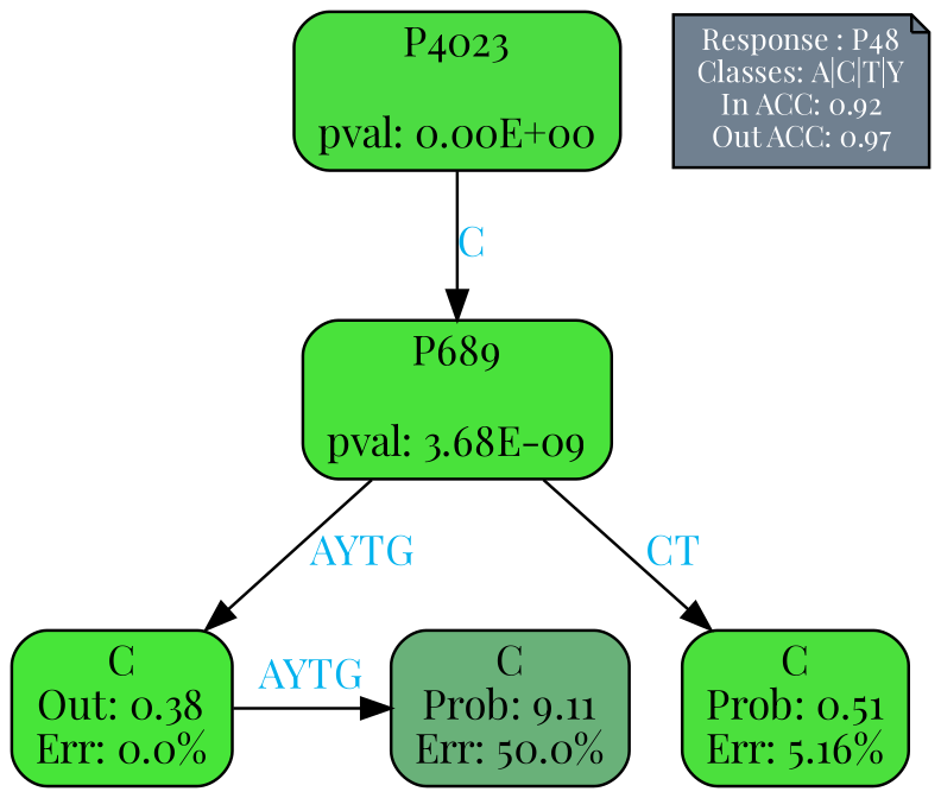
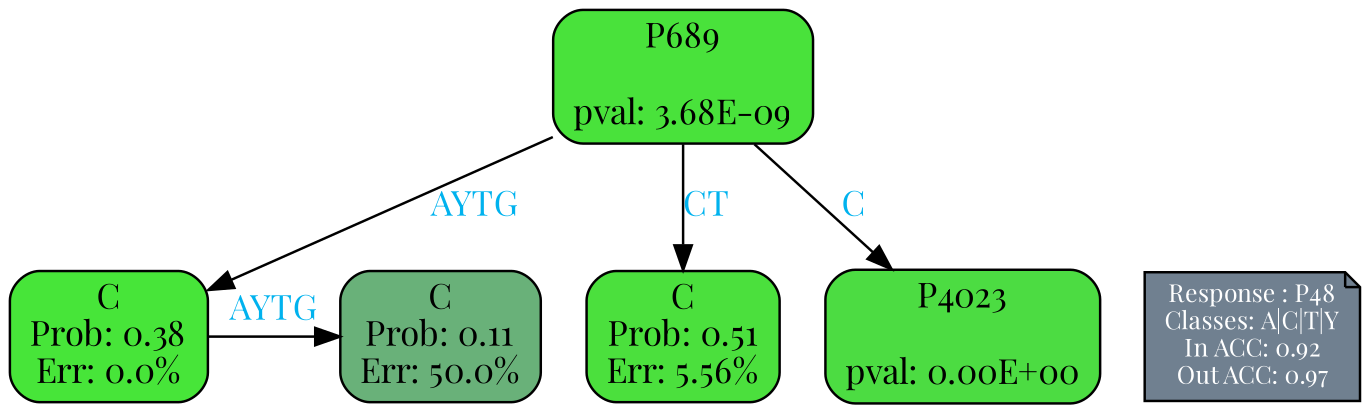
  digraph {
    fontname="Playfair Display"
    ranksep=equally
    splines=polylines
    node [color=black fontname="Playfair Display" shape=box style="filled, rounded"]
    edge [fontcolor=deepskyblue2 fontname="Playfair Display"]
-   n1 [fillcolor="#69b179" label="C\nProb: 9.11\nErr: 50.0%"]
-   n2 [fillcolor="#47e539" label="C\nOut: 0.38\nErr: 0.0%"]
-   n3 [fillcolor="#4be03d" label="C\nProb: 0.51\nErr: 5.16%"]
+   n1 [fillcolor="#69b179" label="C\nProb: 0.11\nErr: 50.0%"]
+   n2 [fillcolor="#47e539" label="C\nProb: 0.38\nErr: 0.0%"]
+   n3 [fillcolor="#4be03d" label="C\nProb: 0.51\nErr: 5.56%"]
    n4 [align=left fillcolor=slategray fontcolor=white fontsize=10 label="Response : P48\nClasses: A|C|T|Y\nIn ACC: 0.92\nOut ACC: 0.97\n" shape=note style=filled]
    n5 [fillcolor="#4cdc42" label="P4023\n\npval: 0.00E+00"]
    n6 [fillcolor="#49e23b" label="P689\n\npval: 3.68E-09"]
    subgraph sub_1 {
      rank=same
      n1
      n2
      n3
    }
    subgraph sub_2 {
      rank=same
      n4
      n5
    }
    n2 -> n1 [label=AYTG]
-   n5 -> n6 [label=C]
+   n6 -> n5 [label=C]
    n6 -> n2 [label=AYTG]
    n6 -> n3 [label=CT]
  }
